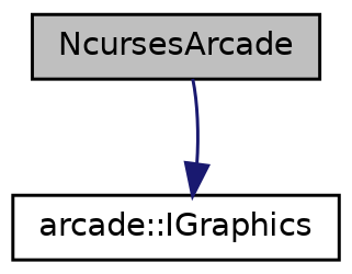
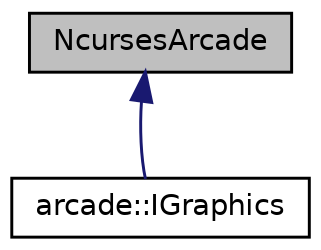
  digraph {
    node [color=black fontname=Helvetica fontsize=10 shape=record style=filled]
    n1 [fillcolor=grey75 fontcolor=black height=0.2 label=NcursesArcade width=0.4]
    n2 [fillcolor=white height=0.2 label="arcade::IGraphics" width=0.4]
-   n2 -> n1 [color=midnightblue dir=back fontname=Helvetica fontsize=10 labelfontname=Helvetica labelfontsize=10 style=solid]
+   n1 -> n2 [color=midnightblue dir=back fontname=Helvetica fontsize=10 labelfontname=Helvetica labelfontsize=10 style=solid]
  }
